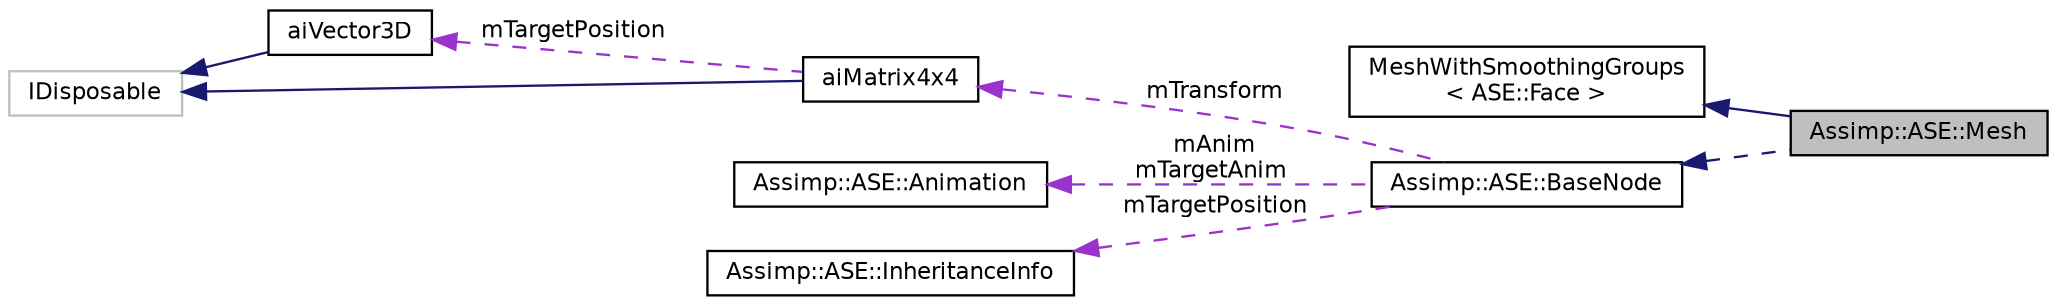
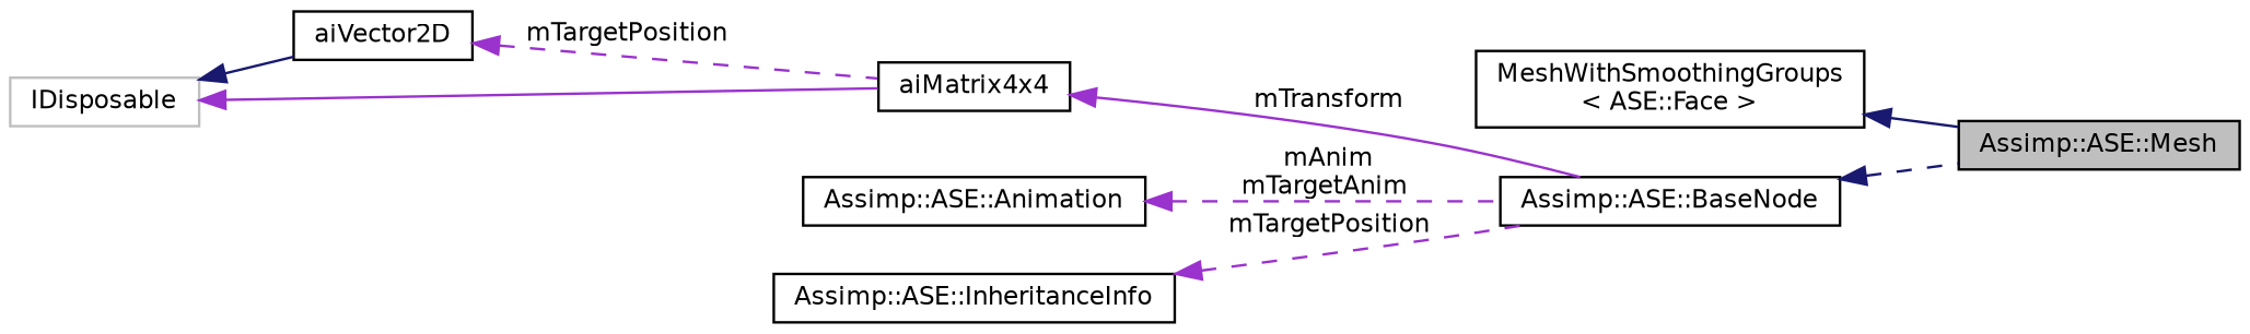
  digraph {
    rankdir=LR
    node [color=black fillcolor=white fontname=Helvetica fontsize=10 shape=record style=filled]
    edge [color=midnightblue dir=back fontname=Helvetica fontsize=10 labelfontname=Helvetica labelfontsize=10 style=dashed]
    n1 [fillcolor=grey75 fontcolor=black height=0.2 label="Assimp::ASE::Mesh" width=0.4]
    n2 [height=0.2 label="MeshWithSmoothingGroups\l\< ASE::Face \>" width=0.4]
    n3 [height=0.2 label="Assimp::ASE::BaseNode" width=0.4]
-   n4 [height=0.2 label=aiVector3D width=0.4]
+   n4 [height=0.2 label=aiVector2D width=0.4]
    n5 [height=0.2 label=aiMatrix4x4 width=0.4]
    n6 [color=grey75 height=0.2 label=IDisposable width=0.4]
    n7 [height=0.2 label="Assimp::ASE::Animation" width=0.4]
    n8 [height=0.2 label="Assimp::ASE::InheritanceInfo" width=0.4]
    n2 -> n1 [style=solid]
    n3 -> n1
    n4 -> n5 [color=darkorchid3 label=" mTargetPosition"]
-   n5 -> n3 [color=darkorchid3 label=" mTransform"]
+   n5 -> n3 [color=darkorchid3 label=" mTransform" style=solid]
    n6 -> n4 [style=solid]
-   n6 -> n5 [style=solid]
+   n6 -> n5 [color=darkorchid3 style=solid]
    n7 -> n3 [color=darkorchid3 label=" mAnim\nmTargetAnim"]
    n8 -> n3 [color=darkorchid3 label=" mTargetPosition"]
  }
